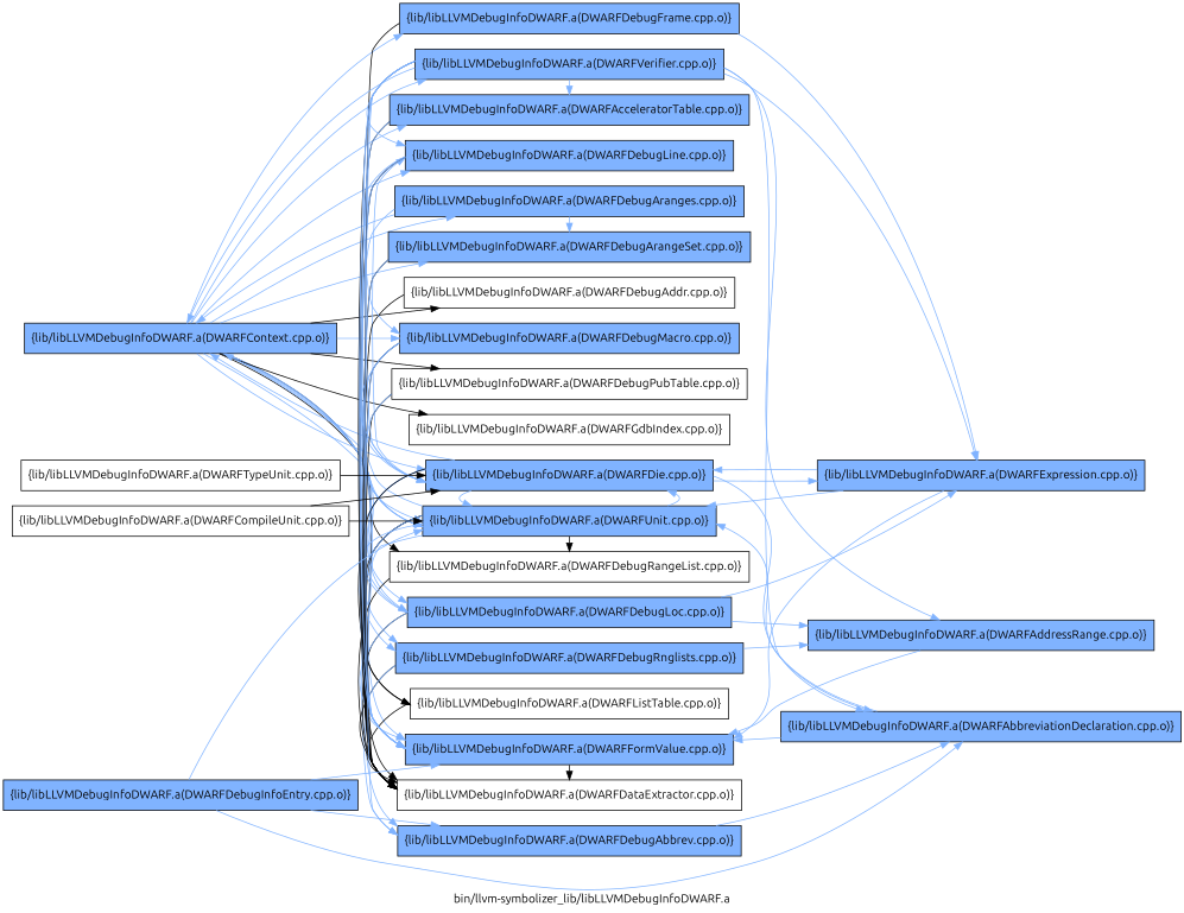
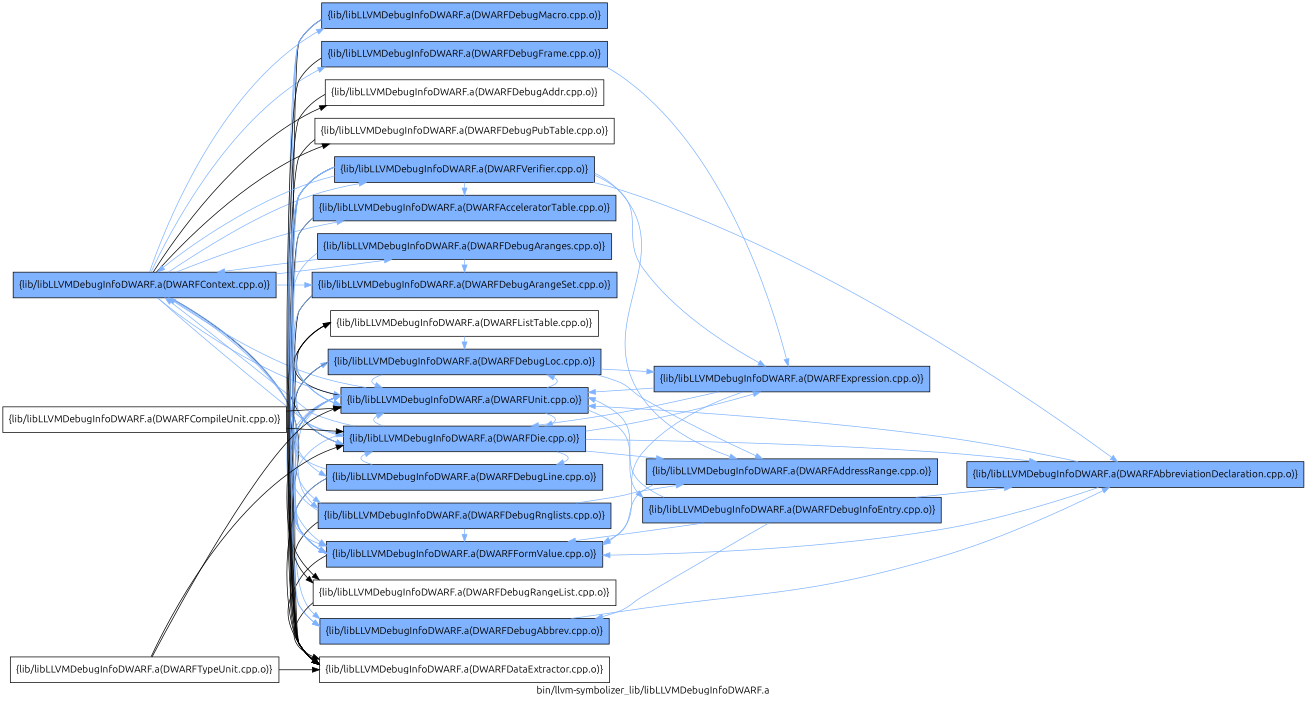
  digraph {
    fontname=Ubuntu
    label="bin/llvm-symbolizer_lib/libLLVMDebugInfoDWARF.a"
    rankdir=LR
    node [fillcolor="0.600000 0.5 1" fontname=Ubuntu group=1 shape=box style=filled]
    edge [color="0.600000 0.5 1" fontname=Ubuntu]
    n1 [label="{lib/libLLVMDebugInfoDWARF.a(DWARFContext.cpp.o)}"]
    n2 [label="{lib/libLLVMDebugInfoDWARF.a(DWARFUnit.cpp.o)}"]
    n3 [group=0 label="{lib/libLLVMDebugInfoDWARF.a(DWARFDataExtractor.cpp.o)}" fillcolor="" style=""]
    n4 [group=0 label="{lib/libLLVMDebugInfoDWARF.a(DWARFDebugRangeList.cpp.o)}" fillcolor="" style=""]
    n5 [label="{lib/libLLVMDebugInfoDWARF.a(DWARFDebugAbbrev.cpp.o)}"]
    n6 [label="{lib/libLLVMDebugInfoDWARF.a(DWARFFormValue.cpp.o)}"]
    n7 [label="{lib/libLLVMDebugInfoDWARF.a(DWARFDie.cpp.o)}"]
    n8 [label="{lib/libLLVMDebugInfoDWARF.a(DWARFDebugLine.cpp.o)}"]
    n9 [label="{lib/libLLVMDebugInfoDWARF.a(DWARFDebugLoc.cpp.o)}"]
    n10 [group=0 label="{lib/libLLVMDebugInfoDWARF.a(DWARFListTable.cpp.o)}" fillcolor="" style=""]
    n11 [label="{lib/libLLVMDebugInfoDWARF.a(DWARFDebugRnglists.cpp.o)}"]
    n12 [label="{lib/libLLVMDebugInfoDWARF.a(DWARFDebugAranges.cpp.o)}"]
    n13 [label="{lib/libLLVMDebugInfoDWARF.a(DWARFDebugArangeSet.cpp.o)}"]
-   n14 [group=0 label="{lib/libLLVMDebugInfoDWARF.a(DWARFGdbIndex.cpp.o)}" fillcolor="" style=""]
    n15 [label="{lib/libLLVMDebugInfoDWARF.a(DWARFDebugMacro.cpp.o)}"]
    n16 [label="{lib/libLLVMDebugInfoDWARF.a(DWARFDebugFrame.cpp.o)}"]
    n17 [label="{lib/libLLVMDebugInfoDWARF.a(DWARFAcceleratorTable.cpp.o)}"]
    n18 [group=0 label="{lib/libLLVMDebugInfoDWARF.a(DWARFDebugAddr.cpp.o)}" fillcolor="" style=""]
    n19 [group=0 label="{lib/libLLVMDebugInfoDWARF.a(DWARFDebugPubTable.cpp.o)}" fillcolor="" style=""]
    n20 [label="{lib/libLLVMDebugInfoDWARF.a(DWARFVerifier.cpp.o)}"]
    n21 [label="{lib/libLLVMDebugInfoDWARF.a(DWARFDebugInfoEntry.cpp.o)}"]
    n22 [label="{lib/libLLVMDebugInfoDWARF.a(DWARFAbbreviationDeclaration.cpp.o)}"]
    n23 [label="{lib/libLLVMDebugInfoDWARF.a(DWARFExpression.cpp.o)}"]
    n24 [label="{lib/libLLVMDebugInfoDWARF.a(DWARFAddressRange.cpp.o)}"]
    n25 [group=0 label="{lib/libLLVMDebugInfoDWARF.a(DWARFTypeUnit.cpp.o)}" fillcolor="" style=""]
    n26 [group=0 label="{lib/libLLVMDebugInfoDWARF.a(DWARFCompileUnit.cpp.o)}" fillcolor="" style=""]
    subgraph sub_1 {
      rank=same
      n1
    }
    subgraph sub_2 {
      rank=same
      n2
      n3
      n4
      n5
      n6
      n7
      n8
      n9
      n10
      n11
      n12
      n13
-     n14
      n15
      n16
      n17
      n18
      n19
      n20
    }
    subgraph sub_3 {
      rank=same
      n1
    }
    subgraph sub_4 {
      rank=same
      n2
      n3
      n4
      n5
      n6
      n7
      n8
      n9
      n10
      n11
      n12
      n13
-     n14
      n15
      n16
      n17
      n18
      n19
      n20
    }
    n1 -> n2
-   n1 -> n3 [color=""]
+   n25 -> n3 [color=""]
    n1 -> n4 [color=""]
    n1 -> n5
    n1 -> n6
    n1 -> n7
-   n1 -> n8
-   n1 -> n9
+   n10 -> n9
    n1 -> n11
    n1 -> n12
    n1 -> n13
-   n1 -> n14 [color=""]
    n1 -> n15
    n1 -> n16
    n1 -> n17
    n1 -> n18 [color=""]
    n1 -> n19 [color=""]
    n1 -> n20
    n2 -> n1
    n2 -> n3 [color=""]
    n2 -> n4 [color=""]
    n2 -> n5
-   n19 -> n6
+   n2 -> n6
    n2 -> n7
    n2 -> n9
    n2 -> n10 [color=""]
    n2 -> n11
+   n2 -> n21
    n4 -> n3 [color=""]
    n5 -> n22
    n6 -> n3 [color=""]
    n7 -> n1
    n7 -> n2
    n7 -> n6
    n7 -> n8
    n7 -> n9
    n7 -> n10 [color=""]
    n7 -> n22
    n7 -> n23
+   n7 -> n24
    n8 -> n2
    n8 -> n3 [color=""]
    n8 -> n6
    n8 -> n7
    n9 -> n2
    n9 -> n3 [color=""]
    n9 -> n6
    n9 -> n23
    n9 -> n24
    n10 -> n3 [color=""]
+   n11 -> n2
    n11 -> n3 [color=""]
    n11 -> n6
    n11 -> n24
    n12 -> n1
    n12 -> n2
    n12 -> n13
    n13 -> n3 [color=""]
    n13 -> n6
    n15 -> n2
    n15 -> n3 [color=""]
    n15 -> n6
    n15 -> n7
    n16 -> n3 [color=""]
    n16 -> n23
    n17 -> n3 [color=""]
    n17 -> n6
    n18 -> n3 [color=""]
    n19 -> n3 [color=""]
    n20 -> n1
-   n20 -> n15
+   n20 -> n2
    n20 -> n3 [color=""]
    n20 -> n5
    n20 -> n6
    n20 -> n7
    n20 -> n8
    n20 -> n17
    n20 -> n22
    n20 -> n23
    n20 -> n24
    n21 -> n2
    n21 -> n5
    n21 -> n6
    n21 -> n22
    n22 -> n2
    n22 -> n6
    n23 -> n2
    n23 -> n6
    n23 -> n7
    n24 -> n6
+   n25 -> n2 [color=""]
    n25 -> n7 [color=""]
    n26 -> n2 [color=""]
    n26 -> n7 [color=""]
  }
